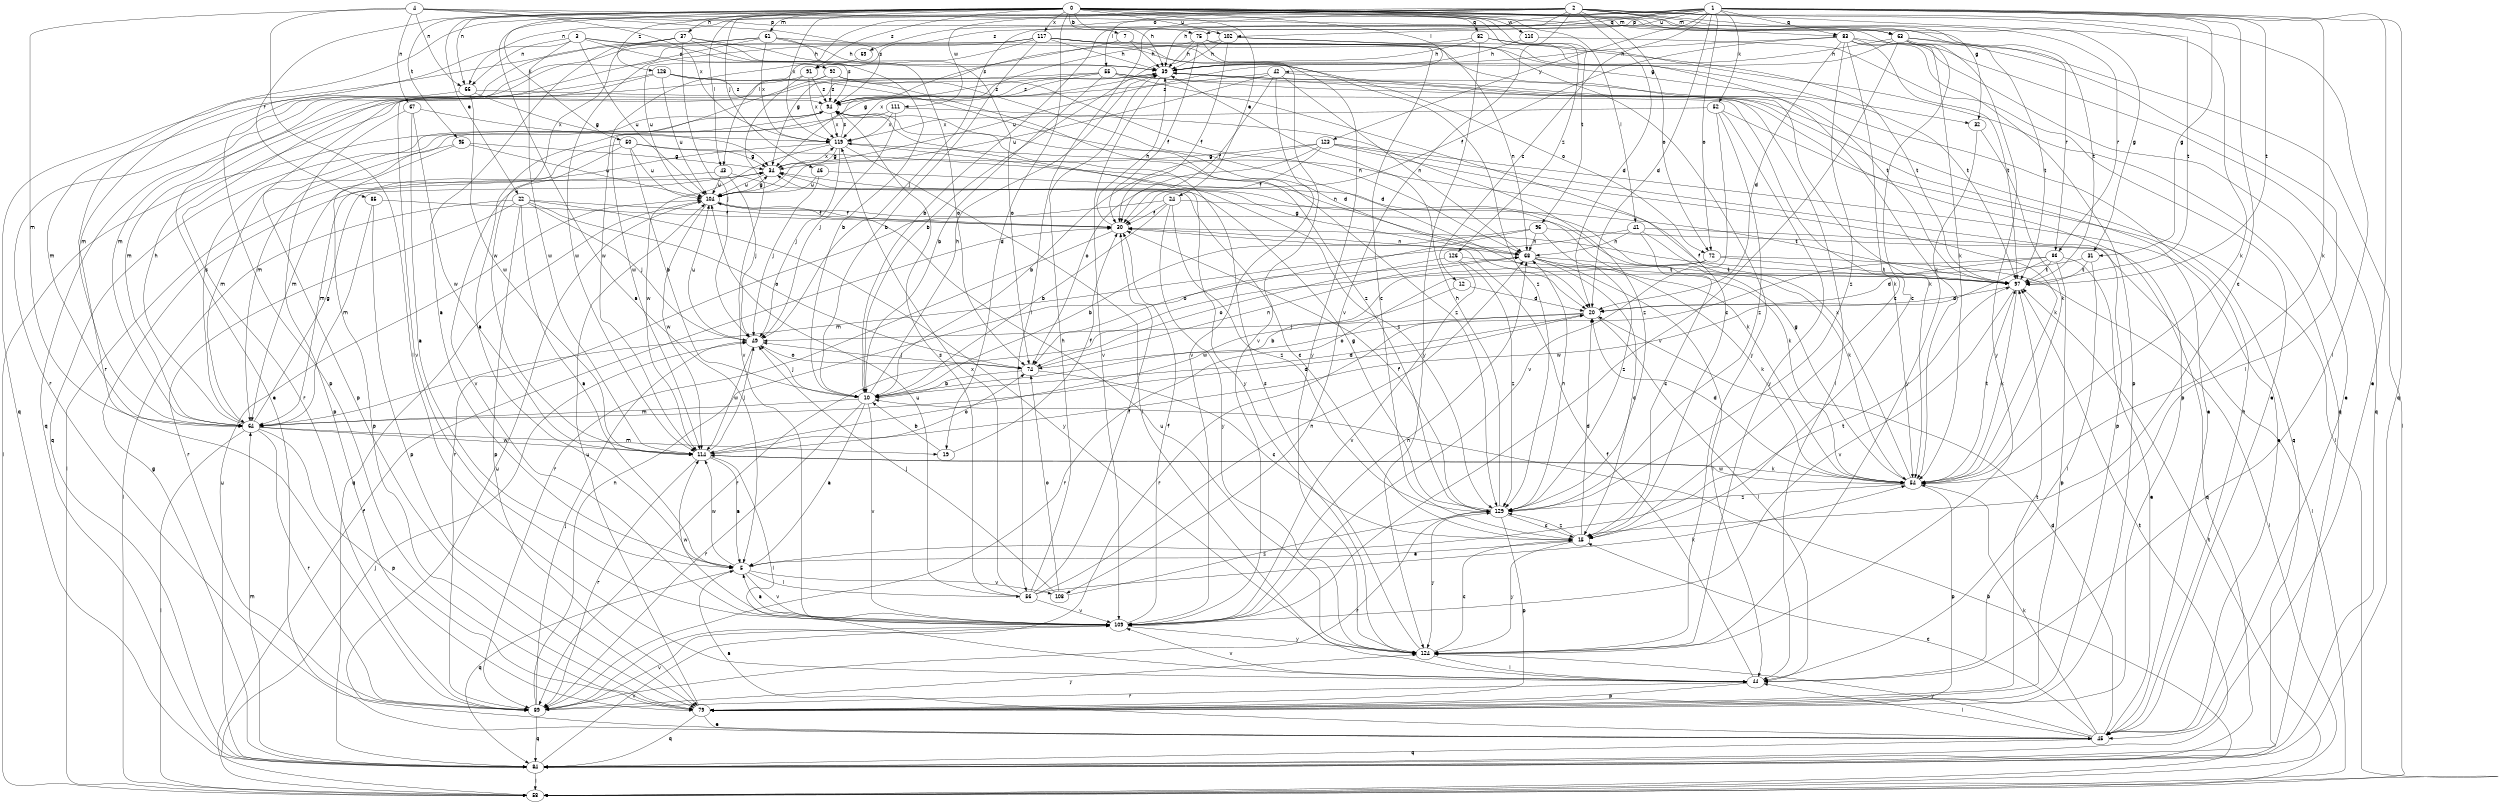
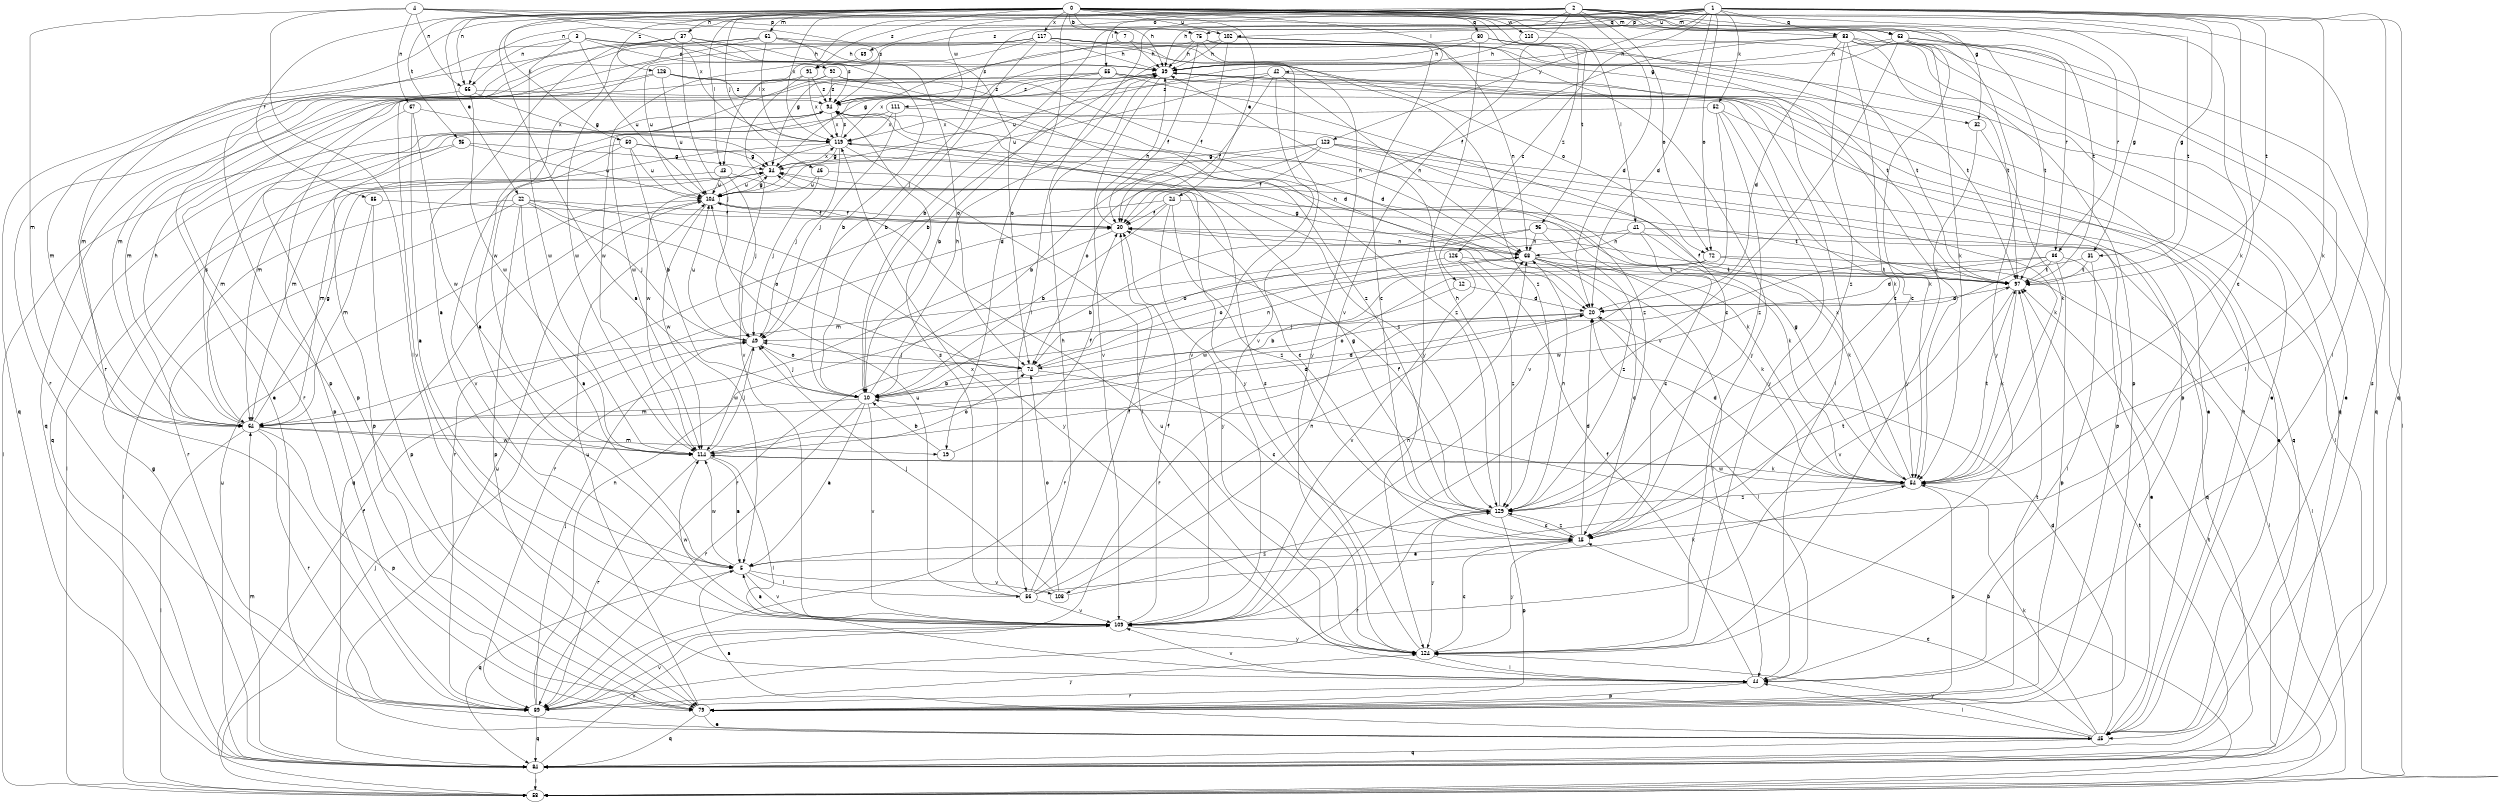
  strict digraph {
    fontname="DejaVu Sans"
    node [fontname="DejaVu Sans"]
    edge [fontname="DejaVu Sans"]
    0
    7
    19
    22
    24
    31
    37
    39
    41
    42
    43
    46
    50
    61
    63
    66
-   80 [label=82]
+   80
    83
    85
    86
    91
    95
    96
    n24 [label=97]
    102
    110
    117
    119
    126
    128
    32
    94
    10
    30
    49
    5
    89
    124
    74
    58
    79
    129
    44
    114
    n45 [label=45]
    109
    15
    54
    84
    64
    68
    104
    34
    20
    1
    12
    52
    69
    72
    75
    123
    2
    55
    56
    108
    111
    3
    92
    4
    67
    0 -> 7 [label=b]
    0 -> 19 [label=d]
    0 -> 22 [label=e]
    0 -> 24 [label=e]
    0 -> 31 [label=g]
    0 -> 37 [label=h]
    0 -> 39 [label=h]
    0 -> 41 [label=i]
    0 -> 42 [label=i]
    0 -> 43 [label=i]
    0 -> 46 [label=j]
    0 -> 50 [label=k]
    0 -> 61 [label=m]
    0 -> 63 [label=m]
    0 -> 66 [label=n]
    0 -> 80 [label=q]
    0 -> 83 [label=q]
    0 -> 85 [label=r]
    0 -> 86 [label=r]
    0 -> 91 [label=s]
    0 -> 95 [label=t]
    0 -> 96 [label=t]
    0 -> n24 [label=t]
    0 -> 102 [label=u]
    0 -> 110 [label=w]
    0 -> 117 [label=x]
    0 -> 119 [label=x]
    0 -> 126 [label=z]
    0 -> 128 [label=z]
    7 -> 39 [label=h]
    7 -> 32 [label=g]
    7 -> 94 [label=s]
    19 -> 10 [label=b]
    19 -> 30 [label=f]
    22 -> 30 [label=f]
    22 -> 49 [label=j]
    22 -> 5 [label=a]
    22 -> 89 [label=r]
    22 -> 124 [label=y]
    22 -> 74 [label=o]
    22 -> 58 [label=l]
    22 -> 79 [label=p]
    24 -> n24 [label=t]
    24 -> 10 [label=b]
    24 -> 30 [label=f]
    24 -> 89 [label=r]
    24 -> 124 [label=y]
    24 -> 129 [label=z]
    31 -> n24 [label=t]
    31 -> 89 [label=r]
    31 -> 44 [label=i]
    37 -> 39 [label=h]
    37 -> 94 [label=s]
    37 -> 49 [label=j]
    37 -> 5 [label=a]
    37 -> 74 [label=o]
    37 -> 79 [label=p]
    37 -> 114 [label=w]
    39 -> 94 [label=s]
    39 -> 44 [label=i]
    39 -> 114 [label=w]
    39 -> n45 [label=e]
    39 -> 109 [label=v]
    41 -> 15 [label=c]
    41 -> 54 [label=k]
    41 -> 84 [label=q]
    41 -> 64 [label=m]
    41 -> 68 [label=n]
    42 -> 94 [label=s]
    42 -> 30 [label=f]
    42 -> 109 [label=v]
    42 -> 54 [label=k]
    42 -> 68 [label=n]
    42 -> 104 [label=u]
    43 -> 49 [label=j]
    43 -> 15 [label=c]
    43 -> 64 [label=m]
    43 -> 104 [label=u]
    46 -> 49 [label=j]
    46 -> 54 [label=k]
    46 -> 104 [label=u]
    50 -> 10 [label=b]
    50 -> 58 [label=l]
    50 -> 109 [label=v]
    50 -> 68 [label=n]
    50 -> 104 [label=u]
    50 -> 34 [label=g]
    61 -> 39 [label=h]
    61 -> 119 [label=x]
    61 -> 74 [label=o]
    61 -> 129 [label=z]
    61 -> n45 [label=e]
    61 -> 84 [label=q]
    61 -> 64 [label=m]
    63 -> 39 [label=h]
    63 -> n24 [label=t]
    63 -> 124 [label=y]
    63 -> 58 [label=l]
    63 -> 44 [label=i]
    63 -> 109 [label=v]
    63 -> 15 [label=c]
    63 -> 104 [label=u]
    66 -> 114 [label=w]
    66 -> 54 [label=k]
    66 -> 64 [label=m]
    66 -> 34 [label=g]
    80 -> 39 [label=h]
    80 -> n24 [label=t]
    80 -> 124 [label=y]
    80 -> 54 [label=k]
    80 -> 34 [label=g]
    83 -> 39 [label=h]
    83 -> n24 [label=t]
    83 -> 30 [label=f]
    83 -> 79 [label=p]
    83 -> 129 [label=z]
    83 -> n45 [label=e]
    83 -> 15 [label=c]
    83 -> 84 [label=q]
    83 -> 20 [label=d]
    85 -> 30 [label=f]
    85 -> 79 [label=p]
    85 -> 64 [label=m]
    86 -> n24 [label=t]
    86 -> 89 [label=r]
    86 -> 79 [label=p]
    86 -> 114 [label=w]
    86 -> n45 [label=e]
    86 -> 20 [label=d]
    91 -> 119 [label=x]
    91 -> 94 [label=s]
    91 -> 109 [label=v]
    91 -> 84 [label=q]
    95 -> 79 [label=p]
    95 -> 64 [label=m]
    95 -> 104 [label=u]
    95 -> 34 [label=g]
    96 -> 10 [label=b]
    96 -> 74 [label=o]
    96 -> 58 [label=l]
    96 -> 129 [label=z]
    96 -> 68 [label=n]
    n24 -> 30 [label=f]
    n24 -> 109 [label=v]
    n24 -> 54 [label=k]
    n24 -> 20 [label=d]
    102 -> 39 [label=h]
    102 -> n24 [label=t]
    102 -> 10 [label=b]
    102 -> 30 [label=f]
    102 -> 84 [label=q]
    110 -> 39 [label=h]
    110 -> n45 [label=e]
    117 -> 39 [label=h]
    117 -> n24 [label=t]
    117 -> 10 [label=b]
    117 -> 89 [label=r]
    117 -> 124 [label=y]
    117 -> 114 [label=w]
    117 -> 15 [label=c]
    117 -> 104 [label=u]
    119 -> 94 [label=s]
    119 -> 49 [label=j]
    119 -> 129 [label=z]
    119 -> 44 [label=i]
    119 -> 114 [label=w]
    119 -> 64 [label=m]
    119 -> 34 [label=g]
    126 -> n24 [label=t]
    126 -> 74 [label=o]
    126 -> 129 [label=z]
    126 -> 109 [label=v]
    128 -> 94 [label=s]
    128 -> 129 [label=z]
    128 -> 109 [label=v]
    128 -> 64 [label=m]
    128 -> 104 [label=u]
    128 -> 20 [label=d]
    32 -> 124 [label=y]
    32 -> 54 [label=k]
    94 -> 119 [label=x]
    94 -> 124 [label=y]
    94 -> 58 [label=l]
    94 -> 129 [label=z]
    94 -> 84 [label=q]
    10 -> 39 [label=h]
    10 -> 49 [label=j]
    10 -> 5 [label=a]
    10 -> 89 [label=r]
    10 -> 109 [label=v]
    10 -> 64 [label=m]
    10 -> 20 [label=d]
    30 -> 39 [label=h]
    30 -> 89 [label=r]
    30 -> 68 [label=n]
    49 -> 74 [label=o]
    49 -> 114 [label=w]
    49 -> 104 [label=u]
    5 -> n24 [label=t]
    5 -> 114 [label=w]
    5 -> 109 [label=v]
    5 -> 84 [label=q]
    5 -> 56 [label=l]
    5 -> 108 [label=v]
    89 -> 49 [label=j]
    89 -> 124 [label=y]
    89 -> 109 [label=v]
    89 -> 84 [label=q]
    89 -> 68 [label=n]
    124 -> 94 [label=s]
    124 -> 44 [label=i]
    124 -> 15 [label=c]
    124 -> 104 [label=u]
    74 -> 10 [label=b]
    74 -> 49 [label=j]
    74 -> 15 [label=c]
    74 -> 68 [label=n]
    58 -> n24 [label=t]
    58 -> 10 [label=b]
    58 -> 30 [label=f]
    58 -> 49 [label=j]
    79 -> n24 [label=t]
    79 -> n45 [label=e]
    79 -> 84 [label=q]
    79 -> 104 [label=u]
    129 -> 39 [label=h]
    129 -> 30 [label=f]
    129 -> 89 [label=r]
    129 -> 124 [label=y]
    129 -> 79 [label=p]
    129 -> 15 [label=c]
    129 -> 68 [label=n]
    129 -> 34 [label=g]
    44 -> 30 [label=f]
    44 -> 89 [label=r]
    44 -> 79 [label=p]
    44 -> 109 [label=v]
    114 -> 49 [label=j]
    114 -> 5 [label=a]
    114 -> 89 [label=r]
    114 -> 74 [label=o]
    114 -> 44 [label=i]
    114 -> 54 [label=k]
    n45 -> 39 [label=h]
    n45 -> 5 [label=a]
    n45 -> 124 [label=y]
    n45 -> 44 [label=i]
    n45 -> 15 [label=c]
    n45 -> 54 [label=k]
    n45 -> 84 [label=q]
    n45 -> 104 [label=u]
    n45 -> 20 [label=d]
    109 -> 30 [label=f]
    109 -> 5 [label=a]
    109 -> 124 [label=y]
    109 -> 114 [label=w]
    109 -> 68 [label=n]
    15 -> 5 [label=a]
    15 -> 124 [label=y]
    15 -> 129 [label=z]
    15 -> 20 [label=d]
    54 -> n24 [label=t]
    54 -> 119 [label=x]
    54 -> 79 [label=p]
    54 -> 129 [label=z]
    54 -> 114 [label=w]
    54 -> 34 [label=g]
    54 -> 20 [label=d]
    84 -> n24 [label=t]
    84 -> 58 [label=l]
    84 -> 109 [label=v]
    84 -> 64 [label=m]
    84 -> 104 [label=u]
    84 -> 34 [label=g]
    64 -> 19 [label=m]
    64 -> 39 [label=h]
    64 -> 94 [label=s]
    64 -> 89 [label=r]
    64 -> 58 [label=l]
    64 -> 79 [label=p]
    64 -> 114 [label=w]
    64 -> 34 [label=g]
    64 -> 20 [label=d]
    68 -> n24 [label=t]
    68 -> 44 [label=i]
    68 -> 15 [label=c]
    68 -> 54 [label=k]
    68 -> 34 [label=g]
    104 -> 30 [label=f]
    104 -> 114 [label=w]
    104 -> 54 [label=k]
    104 -> 84 [label=q]
    104 -> 34 [label=g]
    34 -> 119 [label=x]
    34 -> 104 [label=u]
    20 -> 49 [label=j]
    20 -> 74 [label=o]
    20 -> 44 [label=i]
    1 -> 31 [label=g]
    1 -> 66 [label=n]
    1 -> 83 [label=q]
    1 -> 91 [label=s]
    1 -> n24 [label=t]
    1 -> 102 [label=u]
    1 -> 10 [label=b]
    1 -> 49 [label=j]
-   1 -> n45 [label=e]
+   1 -> n45 [label=s]
    1 -> 15 [label=c]
    1 -> 54 [label=k]
    1 -> 84 [label=q]
    1 -> 20 [label=d]
    1 -> 12 [label=c]
    1 -> 52 [label=k]
    1 -> 69 [label=o]
    1 -> 72 [label=o]
    1 -> 75 [label=p]
    1 -> 123 [label=y]
    12 -> 10 [label=b]
    12 -> 20 [label=d]
    52 -> 119 [label=x]
    52 -> 124 [label=y]
    52 -> 129 [label=z]
    52 -> 109 [label=v]
    52 -> 84 [label=q]
    69 -> 114 [label=w]
    72 -> n24 [label=t]
    72 -> 89 [label=r]
    72 -> 58 [label=l]
    72 -> 114 [label=w]
    75 -> 39 [label=h]
    75 -> 30 [label=f]
    75 -> 124 [label=y]
    75 -> 109 [label=v]
    75 -> 68 [label=n]
    75 -> 34 [label=g]
    123 -> 10 [label=b]
    123 -> 30 [label=f]
    123 -> 74 [label=o]
    123 -> 79 [label=p]
    123 -> n45 [label=e]
    123 -> 54 [label=k]
    123 -> 34 [label=g]
    2 -> 39 [label=h]
    2 -> 43 [label=i]
    2 -> 63 [label=m]
    2 -> 86 [label=r]
    2 -> n24 [label=t]
    2 -> 32 [label=g]
    2 -> 5 [label=a]
    2 -> 89 [label=r]
    2 -> 44 [label=i]
    2 -> 54 [label=k]
    2 -> 20 [label=d]
    2 -> 72 [label=o]
    2 -> 55 [label=l]
    2 -> 56 [label=l]
    2 -> 108 [label=v]
    2 -> 111 [label=w]
    55 -> 119 [label=x]
    55 -> 94 [label=s]
    55 -> 10 [label=b]
    55 -> 89 [label=r]
    55 -> 58 [label=l]
    55 -> 79 [label=p]
    55 -> 15 [label=c]
    56 -> 39 [label=h]
    56 -> 119 [label=x]
    56 -> 94 [label=s]
    56 -> 30 [label=f]
    56 -> 109 [label=v]
    56 -> 54 [label=k]
    56 -> 68 [label=n]
    56 -> 104 [label=u]
    108 -> 49 [label=j]
    108 -> 74 [label=o]
    108 -> 129 [label=z]
    111 -> 119 [label=x]
    111 -> 49 [label=j]
    111 -> 129 [label=z]
    111 -> 64 [label=m]
    3 -> 66 [label=n]
    3 -> 10 [label=b]
    3 -> 114 [label=w]
    3 -> 64 [label=m]
    3 -> 104 [label=u]
    3 -> 72 [label=o]
    3 -> 92 [label=s]
    92 -> 94 [label=s]
    92 -> 5 [label=a]
    92 -> 79 [label=p]
    92 -> 68 [label=n]
    92 -> 20 [label=d]
    4 -> 66 [label=n]
    4 -> 119 [label=x]
    4 -> 94 [label=s]
    4 -> 44 [label=i]
    4 -> 54 [label=k]
    4 -> 64 [label=m]
    4 -> 75 [label=p]
    4 -> 67 [label=n]
    67 -> 119 [label=x]
    67 -> 5 [label=a]
    67 -> 79 [label=p]
    67 -> 114 [label=w]
  }
